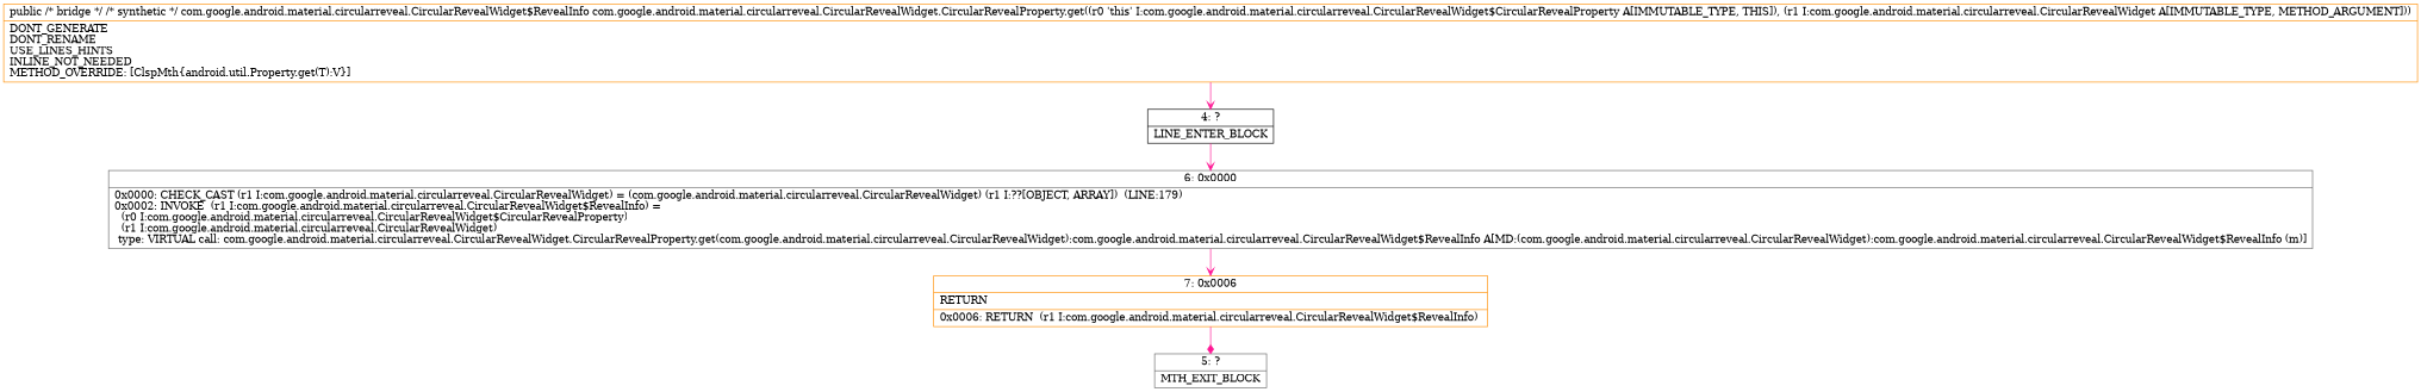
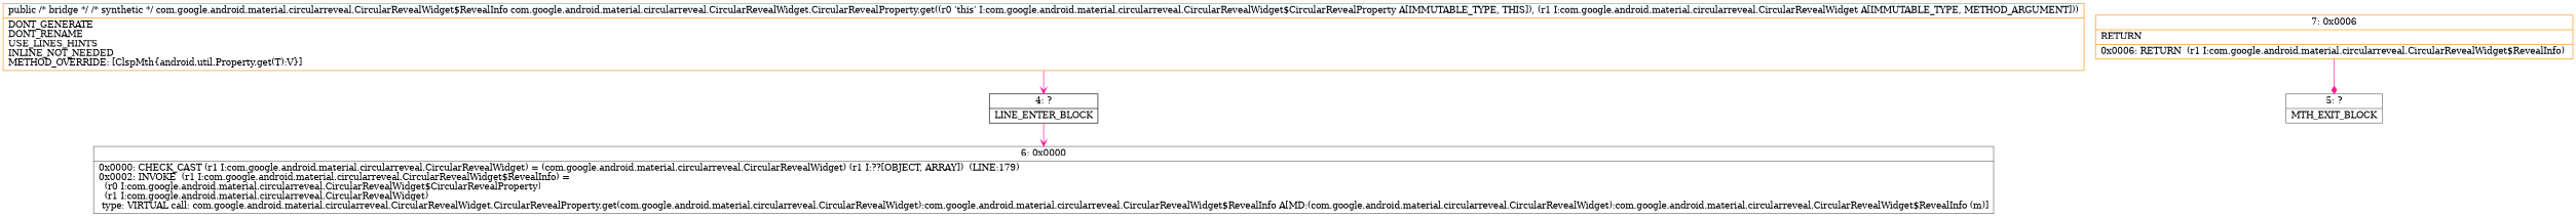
  digraph {
    fontname="DejaVu Serif"
    node [color=gray40 fontname="DejaVu Serif" shape=record]
    edge [arrowhead=vee color=deeppink fontname="DejaVu Serif"]
    n1 [color=black label="{4\:\ ?|LINE_ENTER_BLOCK\l}"]
    n2 [label="{6\:\ 0x0000|0x0000: CHECK_CAST (r1 I:com.google.android.material.circularreveal.CircularRevealWidget) = (com.google.android.material.circularreveal.CircularRevealWidget) (r1 I:??[OBJECT, ARRAY])  (LINE:179)\l0x0002: INVOKE  (r1 I:com.google.android.material.circularreveal.CircularRevealWidget$RevealInfo) = \l  (r0 I:com.google.android.material.circularreveal.CircularRevealWidget$CircularRevealProperty)\l  (r1 I:com.google.android.material.circularreveal.CircularRevealWidget)\l type: VIRTUAL call: com.google.android.material.circularreveal.CircularRevealWidget.CircularRevealProperty.get(com.google.android.material.circularreveal.CircularRevealWidget):com.google.android.material.circularreveal.CircularRevealWidget$RevealInfo A[MD:(com.google.android.material.circularreveal.CircularRevealWidget):com.google.android.material.circularreveal.CircularRevealWidget$RevealInfo (m)]\l}"]
    n3 [color=darkorange label="{7\:\ 0x0006|RETURN\l|0x0006: RETURN  (r1 I:com.google.android.material.circularreveal.CircularRevealWidget$RevealInfo) \l}"]
    n4 [label="{5\:\ ?|MTH_EXIT_BLOCK\l}"]
    n5 [color=darkorange label="{public \/* bridge *\/ \/* synthetic *\/ com.google.android.material.circularreveal.CircularRevealWidget$RevealInfo com.google.android.material.circularreveal.CircularRevealWidget.CircularRevealProperty.get((r0 'this' I:com.google.android.material.circularreveal.CircularRevealWidget$CircularRevealProperty A[IMMUTABLE_TYPE, THIS]), (r1 I:com.google.android.material.circularreveal.CircularRevealWidget A[IMMUTABLE_TYPE, METHOD_ARGUMENT]))  | DONT_GENERATE\lDONT_RENAME\lUSE_LINES_HINTS\lINLINE_NOT_NEEDED\lMETHOD_OVERRIDE: [ClspMth\{android.util.Property.get(T):V\}]\l}"]
    n1 -> n2
-   n2 -> n3
    n3 -> n4 [arrowhead=diamond]
    n5 -> n1
  }
